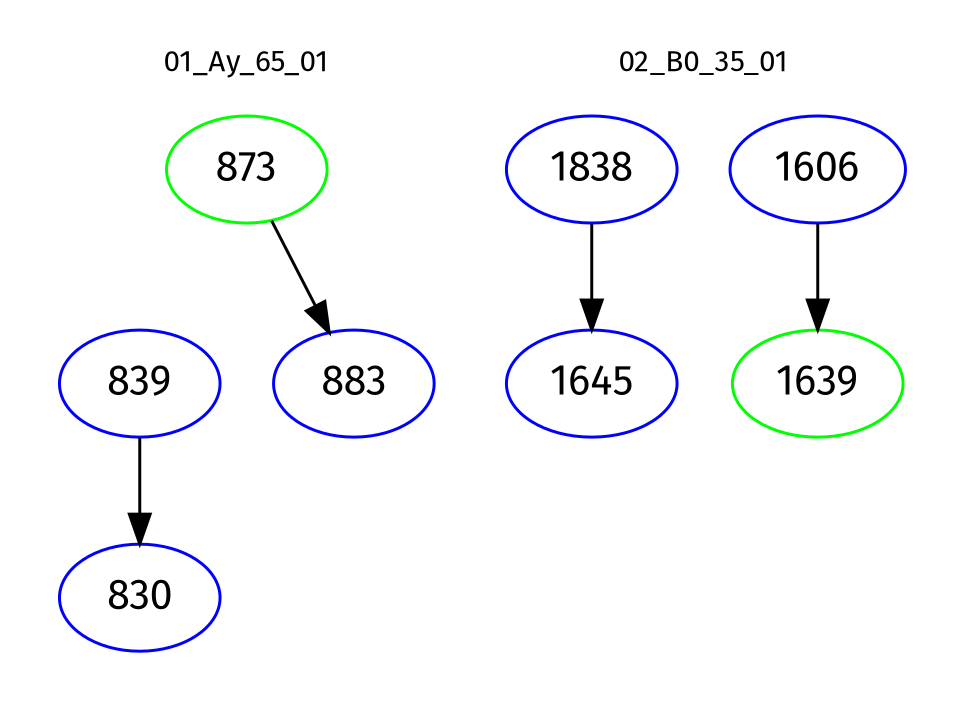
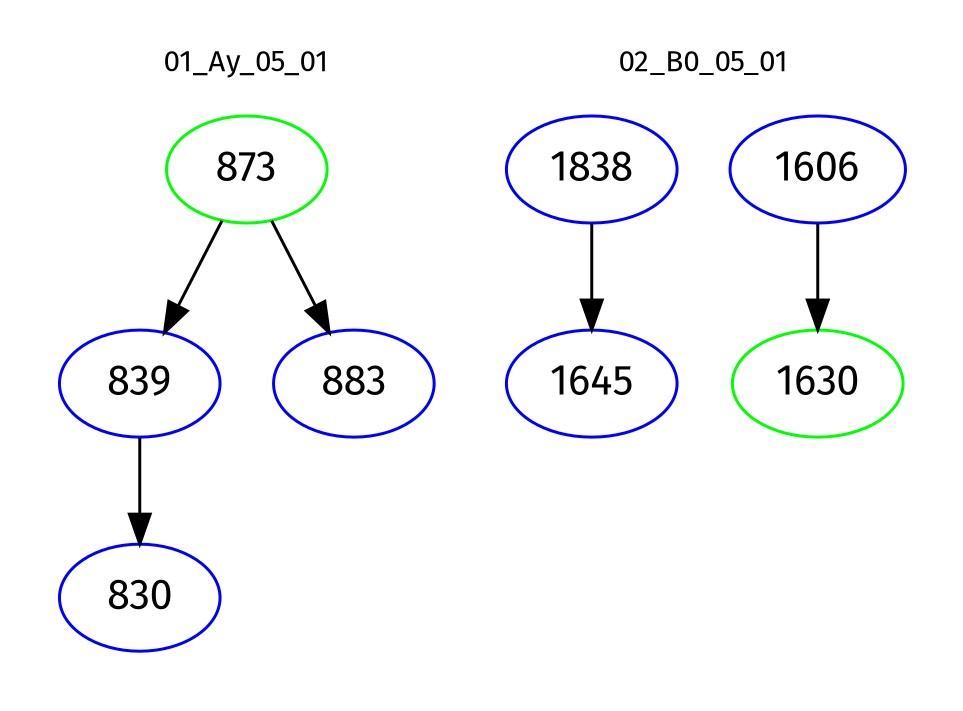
  digraph {
    fontname="Fira Sans"
    node [color=blue fontname="Fira Sans"]
    edge [color=black fontname="Fira Sans"]
    n1 [color=green label=873]
    n2 [label=839]
    n3 [label=883]
    n4 [label=830]
    n5 [label=1606]
    n6 [label=1838]
-   n7 [color=green label=1639]
+   n7 [color=green label=1630]
    n8 [label=1645]
    subgraph cluster_1 {
      color=white
      fontsize=10
-     label="01_Ay_65_01"
+     label="01_Ay_05_01"
      n1
      n2
      n3
      n4
    }
    subgraph cluster_2 {
      color=white
      fontsize=10
-     label="02_B0_35_01"
+     label="02_B0_05_01"
      n5
      n6
      n7
      n8
    }
+   n1 -> n2
    n1 -> n3
    n2 -> n4
    n5 -> n7
    n6 -> n8
  }
